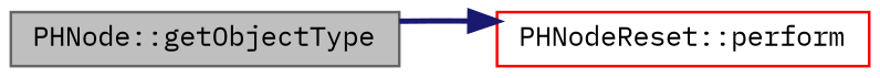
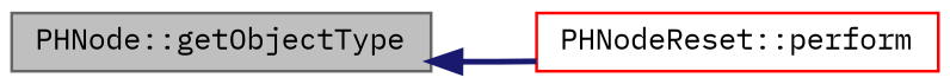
  digraph {
    rankdir=LR
    fontname="IBM Plex Mono"
    node [fontname="IBM Plex Mono" fontsize=10 shape=record]
    n1 [color=gray40 fillcolor=grey75 fontcolor=black height=0.2 label="PHNode::getObjectType" style=filled width=0.4]
    n2 [color=red height=0.2 label="PHNodeReset::perform" width=0.4]
-   n2 -> n1 [color=midnightblue dir=back fontname="IBM Plex Mono" fontsize=10 labelfontname=FreeSans labelfontsize=10 style=bold]
+   n1 -> n2 [color=midnightblue dir=back fontname="IBM Plex Mono" fontsize=10 labelfontname=FreeSans labelfontsize=10 style=bold]
  }
